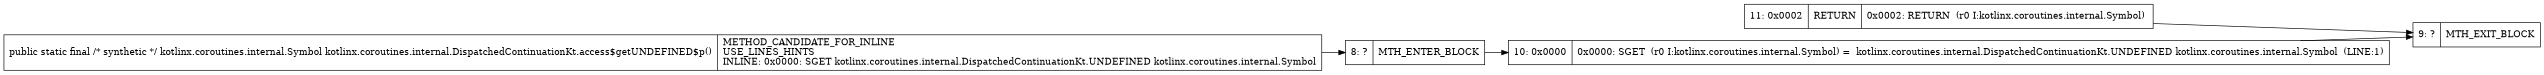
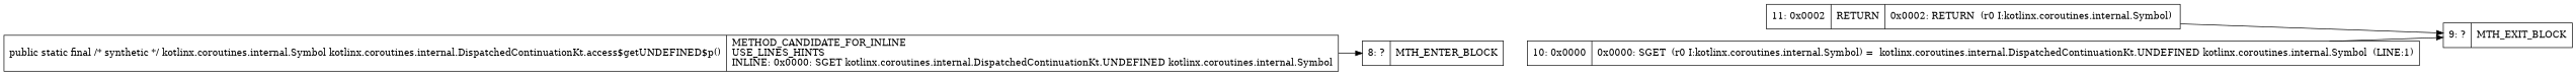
  digraph {
    rankdir=LR
    node [shape=record]
    n1 [label="{8\:\ ?|MTH_ENTER_BLOCK\l}"]
    n2 [label="{10\:\ 0x0000|0x0000: SGET  (r0 I:kotlinx.coroutines.internal.Symbol) =  kotlinx.coroutines.internal.DispatchedContinuationKt.UNDEFINED kotlinx.coroutines.internal.Symbol  (LINE:1)\l}"]
    n3 [label="{9\:\ ?|MTH_EXIT_BLOCK\l}"]
    n4 [label="{11\:\ 0x0002|RETURN\l|0x0002: RETURN  (r0 I:kotlinx.coroutines.internal.Symbol) \l}"]
    n5 [label="{public static final \/* synthetic *\/ kotlinx.coroutines.internal.Symbol kotlinx.coroutines.internal.DispatchedContinuationKt.access$getUNDEFINED$p()  | METHOD_CANDIDATE_FOR_INLINE\lUSE_LINES_HINTS\lINLINE: 0x0000: SGET   kotlinx.coroutines.internal.DispatchedContinuationKt.UNDEFINED kotlinx.coroutines.internal.Symbol\l}"]
-   n1 -> n2
    n2 -> n3
    n4 -> n3
    n5 -> n1
  }
